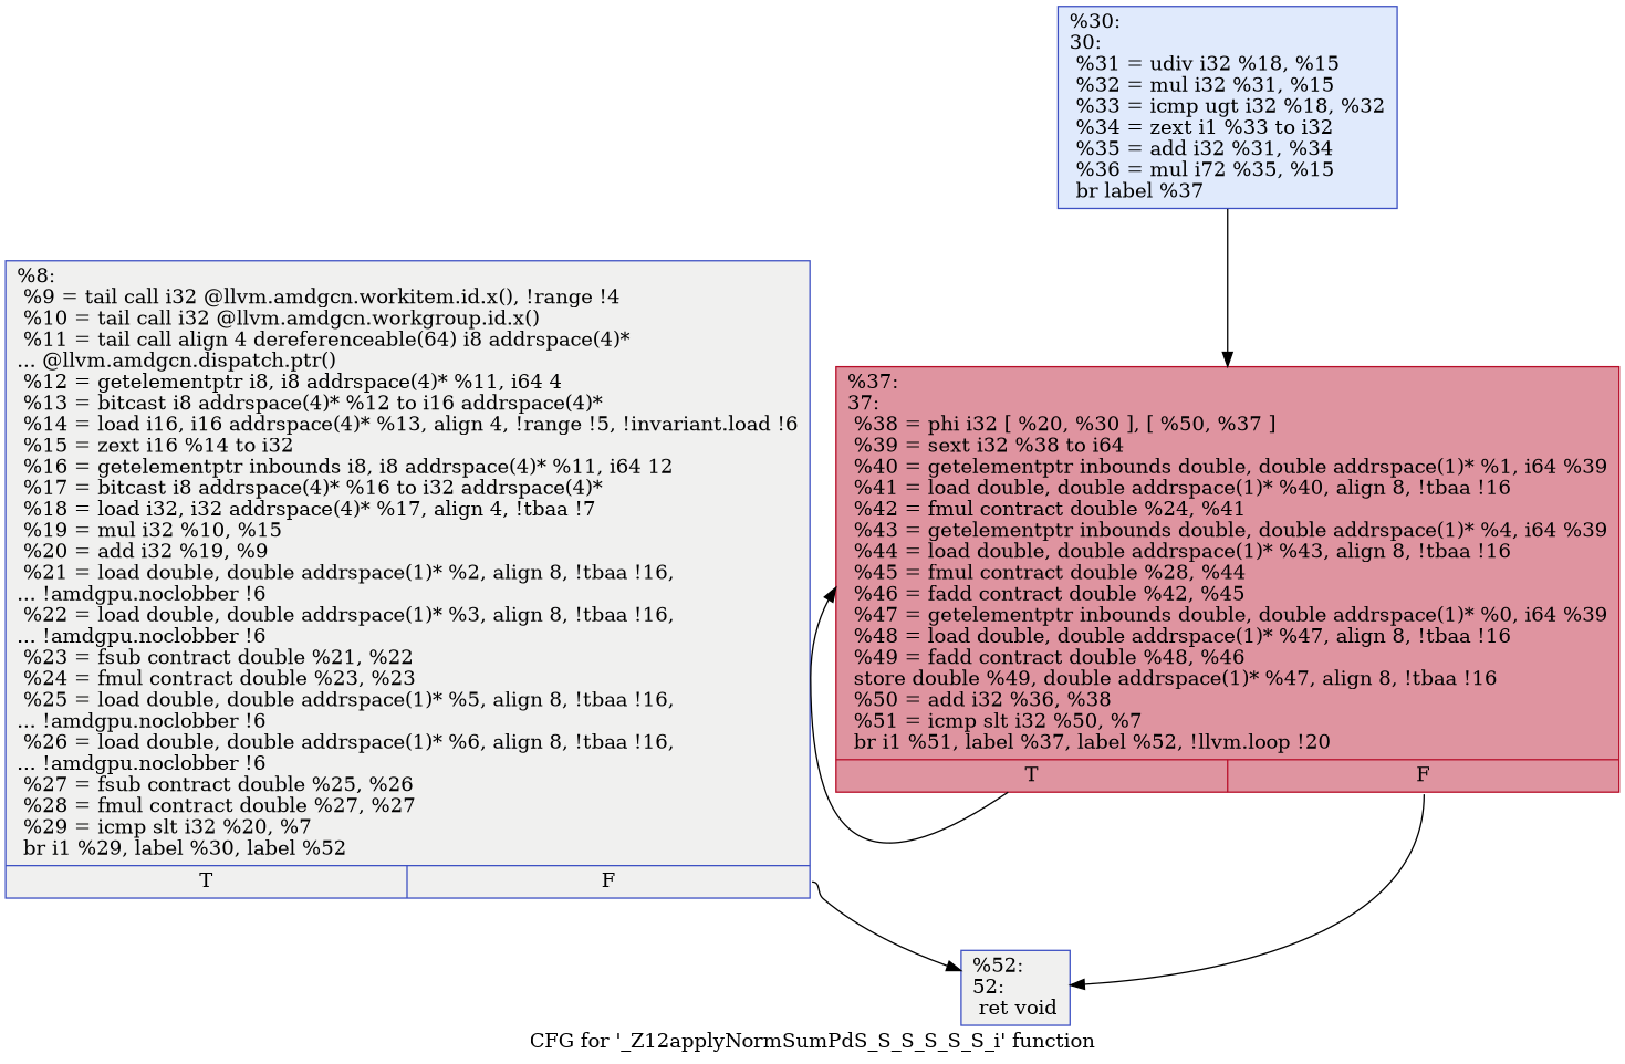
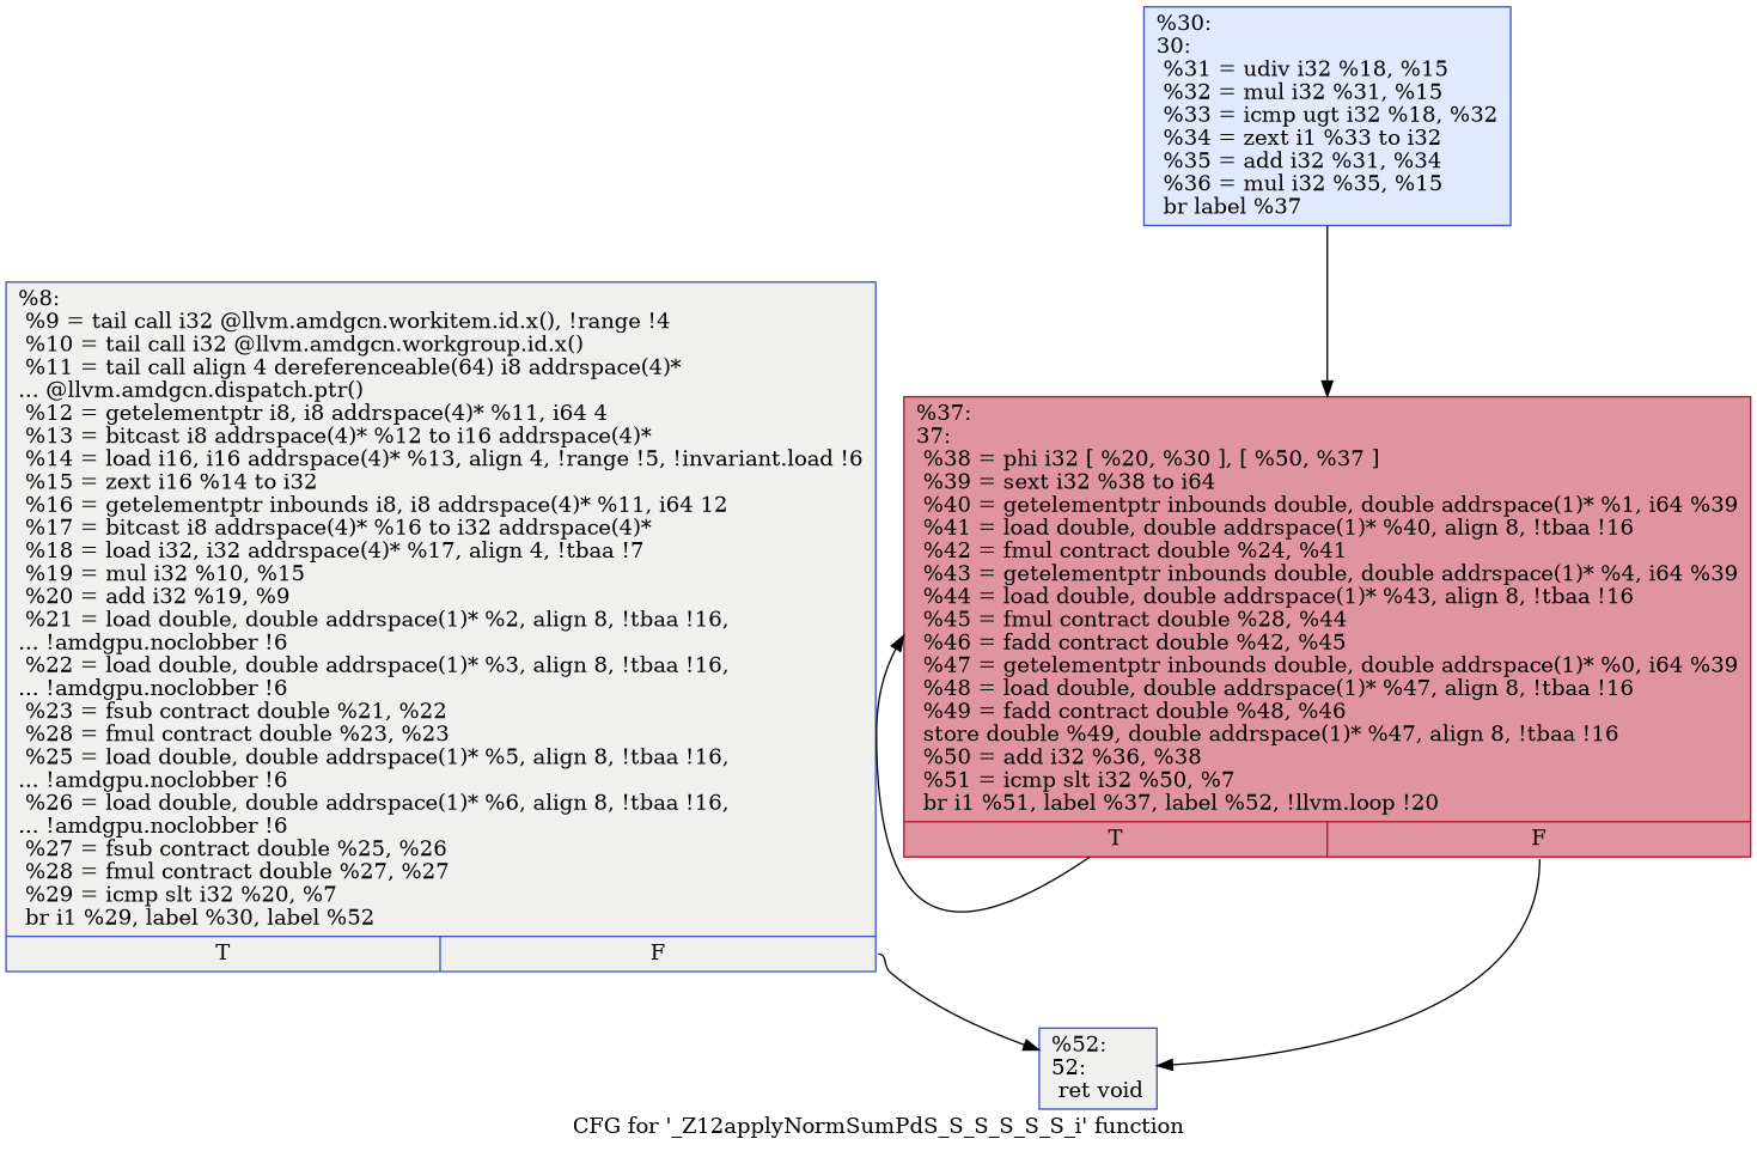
  digraph {
    label="CFG for '_Z12applyNormSumPdS_S_S_S_S_S_i' function"
    node [color="#3d50c3ff" fillcolor="#dedcdb70" shape=record style=filled]
    edge [tailport=s1]
-   n1 [label="{%8:\l  %9 = tail call i32 @llvm.amdgcn.workitem.id.x(), !range !4\l  %10 = tail call i32 @llvm.amdgcn.workgroup.id.x()\l  %11 = tail call align 4 dereferenceable(64) i8 addrspace(4)*\l... @llvm.amdgcn.dispatch.ptr()\l  %12 = getelementptr i8, i8 addrspace(4)* %11, i64 4\l  %13 = bitcast i8 addrspace(4)* %12 to i16 addrspace(4)*\l  %14 = load i16, i16 addrspace(4)* %13, align 4, !range !5, !invariant.load !6\l  %15 = zext i16 %14 to i32\l  %16 = getelementptr inbounds i8, i8 addrspace(4)* %11, i64 12\l  %17 = bitcast i8 addrspace(4)* %16 to i32 addrspace(4)*\l  %18 = load i32, i32 addrspace(4)* %17, align 4, !tbaa !7\l  %19 = mul i32 %10, %15\l  %20 = add i32 %19, %9\l  %21 = load double, double addrspace(1)* %2, align 8, !tbaa !16,\l... !amdgpu.noclobber !6\l  %22 = load double, double addrspace(1)* %3, align 8, !tbaa !16,\l... !amdgpu.noclobber !6\l  %23 = fsub contract double %21, %22\l  %24 = fmul contract double %23, %23\l  %25 = load double, double addrspace(1)* %5, align 8, !tbaa !16,\l... !amdgpu.noclobber !6\l  %26 = load double, double addrspace(1)* %6, align 8, !tbaa !16,\l... !amdgpu.noclobber !6\l  %27 = fsub contract double %25, %26\l  %28 = fmul contract double %27, %27\l  %29 = icmp slt i32 %20, %7\l  br i1 %29, label %30, label %52\l|{<s0>T|<s1>F}}"]
+   n1 [label="{%8:\l  %9 = tail call i32 @llvm.amdgcn.workitem.id.x(), !range !4\l  %10 = tail call i32 @llvm.amdgcn.workgroup.id.x()\l  %11 = tail call align 4 dereferenceable(64) i8 addrspace(4)*\l... @llvm.amdgcn.dispatch.ptr()\l  %12 = getelementptr i8, i8 addrspace(4)* %11, i64 4\l  %13 = bitcast i8 addrspace(4)* %12 to i16 addrspace(4)*\l  %14 = load i16, i16 addrspace(4)* %13, align 4, !range !5, !invariant.load !6\l  %15 = zext i16 %14 to i32\l  %16 = getelementptr inbounds i8, i8 addrspace(4)* %11, i64 12\l  %17 = bitcast i8 addrspace(4)* %16 to i32 addrspace(4)*\l  %18 = load i32, i32 addrspace(4)* %17, align 4, !tbaa !7\l  %19 = mul i32 %10, %15\l  %20 = add i32 %19, %9\l  %21 = load double, double addrspace(1)* %2, align 8, !tbaa !16,\l... !amdgpu.noclobber !6\l  %22 = load double, double addrspace(1)* %3, align 8, !tbaa !16,\l... !amdgpu.noclobber !6\l  %23 = fsub contract double %21, %22\l  %28 = fmul contract double %23, %23\l  %25 = load double, double addrspace(1)* %5, align 8, !tbaa !16,\l... !amdgpu.noclobber !6\l  %26 = load double, double addrspace(1)* %6, align 8, !tbaa !16,\l... !amdgpu.noclobber !6\l  %27 = fsub contract double %25, %26\l  %28 = fmul contract double %27, %27\l  %29 = icmp slt i32 %20, %7\l  br i1 %29, label %30, label %52\l|{<s0>T|<s1>F}}"]
    n2 [label="{%52:\l52:                                               \l  ret void\l}"]
-   n3 [fillcolor="#b9d0f970" label="{%30:\l30:                                               \l  %31 = udiv i32 %18, %15\l  %32 = mul i32 %31, %15\l  %33 = icmp ugt i32 %18, %32\l  %34 = zext i1 %33 to i32\l  %35 = add i32 %31, %34\l  %36 = mul i72 %35, %15\l  br label %37\l}"]
+   n3 [fillcolor="#b9d0f970" label="{%30:\l30:                                               \l  %31 = udiv i32 %18, %15\l  %32 = mul i32 %31, %15\l  %33 = icmp ugt i32 %18, %32\l  %34 = zext i1 %33 to i32\l  %35 = add i32 %31, %34\l  %36 = mul i32 %35, %15\l  br label %37\l}"]
    n4 [color="#b70d28ff" fillcolor="#b70d2870" label="{%37:\l37:                                               \l  %38 = phi i32 [ %20, %30 ], [ %50, %37 ]\l  %39 = sext i32 %38 to i64\l  %40 = getelementptr inbounds double, double addrspace(1)* %1, i64 %39\l  %41 = load double, double addrspace(1)* %40, align 8, !tbaa !16\l  %42 = fmul contract double %24, %41\l  %43 = getelementptr inbounds double, double addrspace(1)* %4, i64 %39\l  %44 = load double, double addrspace(1)* %43, align 8, !tbaa !16\l  %45 = fmul contract double %28, %44\l  %46 = fadd contract double %42, %45\l  %47 = getelementptr inbounds double, double addrspace(1)* %0, i64 %39\l  %48 = load double, double addrspace(1)* %47, align 8, !tbaa !16\l  %49 = fadd contract double %48, %46\l  store double %49, double addrspace(1)* %47, align 8, !tbaa !16\l  %50 = add i32 %36, %38\l  %51 = icmp slt i32 %50, %7\l  br i1 %51, label %37, label %52, !llvm.loop !20\l|{<s0>T|<s1>F}}"]
    n1 -> n2
    n3 -> n4 [tailport=s0]
    n4 -> n2
    n4 -> n4 [tailport=s0]
  }
